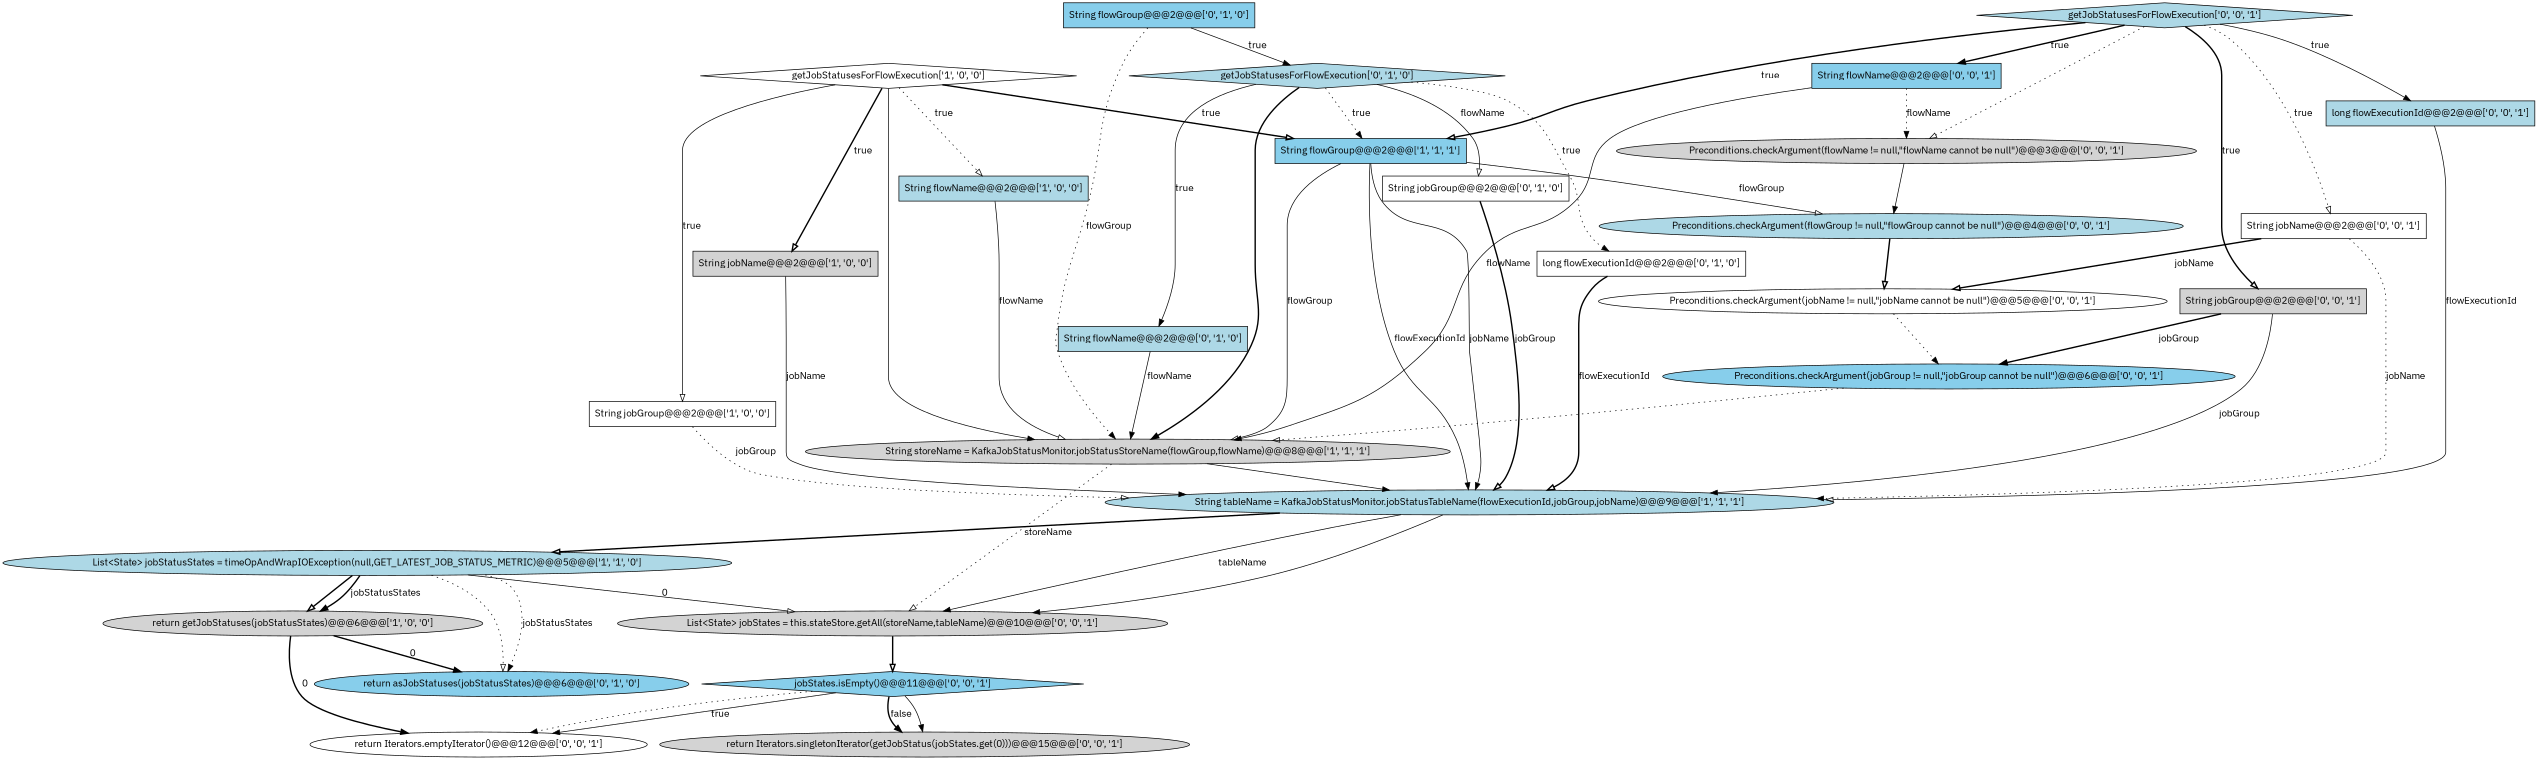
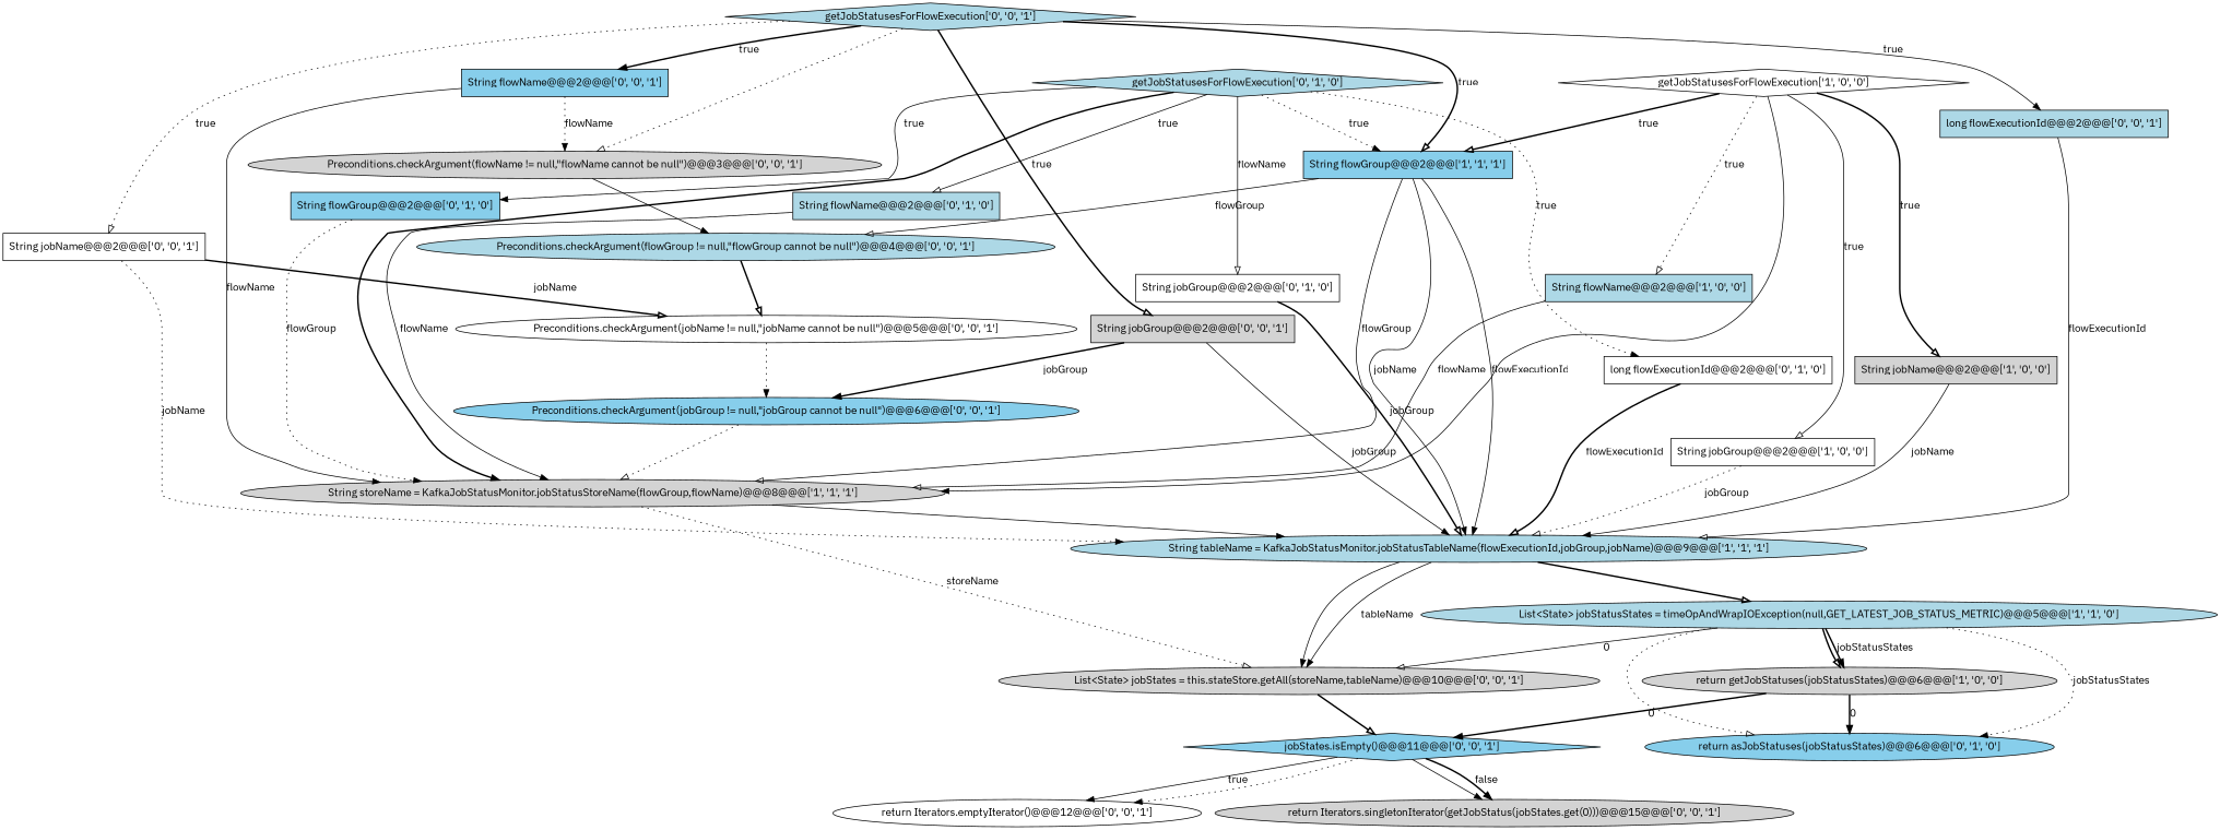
  digraph {
    fontname="IBM Plex Sans"
    node [fillcolor=lightblue fontname="IBM Plex Sans" shape=box style=filled]
    edge [arrowhead=normal fontname="IBM Plex Sans" style=solid]
    n1 [fillcolor=skyblue label="String flowName@@@2@@@['0', '0', '1']"]
    n2 [fillcolor=lightgrey label="String storeName = KafkaJobStatusMonitor.jobStatusStoreName(flowGroup,flowName)@@@8@@@['1', '1', '1']" shape=ellipse]
    n3 [fillcolor=lightgrey label="Preconditions.checkArgument(flowName != null,\"flowName cannot be null\")@@@3@@@['0', '0', '1']" shape=ellipse]
    n4 [label="String tableName = KafkaJobStatusMonitor.jobStatusTableName(flowExecutionId,jobGroup,jobName)@@@9@@@['1', '1', '1']" shape=ellipse]
    n5 [fillcolor=lightgrey label="List<State> jobStates = this.stateStore.getAll(storeName,tableName)@@@10@@@['0', '0', '1']" shape=ellipse]
    n6 [label="Preconditions.checkArgument(flowGroup != null,\"flowGroup cannot be null\")@@@4@@@['0', '0', '1']" shape=ellipse]
    n7 [fillcolor=lightgrey label="String jobGroup@@@2@@@['0', '0', '1']"]
    n8 [fillcolor=skyblue label="Preconditions.checkArgument(jobGroup != null,\"jobGroup cannot be null\")@@@6@@@['0', '0', '1']" shape=ellipse]
    n9 [label="List<State> jobStatusStates = timeOpAndWrapIOException(null,GET_LATEST_JOB_STATUS_METRIC)@@@5@@@['1', '1', '0']" shape=ellipse]
    n10 [label="getJobStatusesForFlowExecution['0', '0', '1']" shape=diamond]
    n11 [fillcolor=skyblue label="String flowGroup@@@2@@@['1', '1', '1']"]
    n12 [fillcolor=white label="String jobName@@@2@@@['0', '0', '1']"]
    n13 [label="long flowExecutionId@@@2@@@['0', '0', '1']"]
    n14 [fillcolor=white label="Preconditions.checkArgument(jobName != null,\"jobName cannot be null\")@@@5@@@['0', '0', '1']" shape=ellipse]
    n15 [fillcolor=white label="return Iterators.emptyIterator()@@@12@@@['0', '0', '1']" shape=ellipse]
    n16 [fillcolor=skyblue label="String flowGroup@@@2@@@['0', '1', '0']"]
    n17 [fillcolor=skyblue label="jobStates.isEmpty()@@@11@@@['0', '0', '1']" shape=diamond]
    n18 [label="getJobStatusesForFlowExecution['0', '1', '0']" shape=diamond]
    n19 [fillcolor=white label="String jobGroup@@@2@@@['0', '1', '0']"]
    n20 [fillcolor=white label="long flowExecutionId@@@2@@@['0', '1', '0']"]
    n21 [label="String flowName@@@2@@@['0', '1', '0']"]
    n22 [fillcolor=lightgrey label="return getJobStatuses(jobStatusStates)@@@6@@@['1', '0', '0']" shape=ellipse]
    n23 [fillcolor=skyblue label="return asJobStatuses(jobStatusStates)@@@6@@@['0', '1', '0']" shape=ellipse]
    n24 [fillcolor=lightgrey label="return Iterators.singletonIterator(getJobStatus(jobStates.get(0)))@@@15@@@['0', '0', '1']" shape=ellipse]
    n25 [fillcolor=white label="String jobGroup@@@2@@@['1', '0', '0']"]
    n26 [label="String flowName@@@2@@@['1', '0', '0']"]
    n27 [fillcolor=white label="getJobStatusesForFlowExecution['1', '0', '0']" shape=diamond]
    n28 [fillcolor=lightgrey label="String jobName@@@2@@@['1', '0', '0']"]
    n1 -> n2 [label=flowName]
    n1 -> n3 [label=flowName style=dotted]
    n2 -> n4
    n2 -> n5 [arrowhead=onormal label=storeName style=dotted]
    n3 -> n6
    n4 -> n5 [label=tableName]
    n4 -> n5
    n4 -> n9 [arrowhead=onormal style=bold]
    n5 -> n17 [arrowhead=onormal style=bold]
    n6 -> n14 [arrowhead=onormal style=bold]
    n7 -> n4 [label=jobGroup]
    n7 -> n8 [label=jobGroup style=bold]
    n8 -> n2 [arrowhead=onormal style=dotted]
    n9 -> n5 [arrowhead=onormal label=0]
    n9 -> n22 [arrowhead=onormal style=bold]
    n9 -> n22 [label=jobStatusStates style=bold]
    n9 -> n23 [label=jobStatusStates style=dotted]
    n9 -> n23 [arrowhead=onormal style=dotted]
    n10 -> n1 [label=true style=bold]
    n10 -> n3 [arrowhead=onormal style=dotted]
    n10 -> n7 [arrowhead=onormal label=true style=bold]
    n10 -> n11 [arrowhead=onormal label=true style=bold]
    n10 -> n12 [arrowhead=onormal label=true style=dotted]
    n10 -> n13 [label=true]
    n11 -> n2 [arrowhead=onormal label=flowGroup]
    n11 -> n4 [label=jobName]
    n11 -> n4 [label=flowExecutionId]
    n11 -> n6 [arrowhead=onormal label=flowGroup]
    n12 -> n4 [label=jobName style=dotted]
    n12 -> n14 [arrowhead=onormal label=jobName style=bold]
    n13 -> n4 [arrowhead=onormal label=flowExecutionId]
    n14 -> n8 [style=dotted]
    n16 -> n2 [label=flowGroup style=dotted]
    n17 -> n15 [label=true]
    n17 -> n15 [style=dotted]
    n17 -> n24
    n17 -> n24 [label=false style=bold]
    n18 -> n2 [style=bold]
    n18 -> n11 [label=true style=dotted]
-   n16 -> n18 [label=true]
+   n18 -> n16 [label=true]
    n18 -> n19 [arrowhead=onormal label=flowName]
    n18 -> n20 [label=true style=dotted]
-   n18 -> n21 [label=true]
+   n18 -> n21 [arrowhead=onormal label=true]
    n19 -> n4 [arrowhead=onormal label=jobGroup style=bold]
    n20 -> n4 [arrowhead=onormal label=flowExecutionId style=bold]
    n21 -> n2 [label=flowName]
-   n22 -> n15 [label=0 style=bold]
+   n22 -> n17 [label=0 style=bold]
    n22 -> n23 [label=0 style=bold]
    n25 -> n4 [arrowhead=onormal label=jobGroup style=dotted]
    n26 -> n2 [arrowhead=onormal label=flowName]
    n27 -> n2
    n27 -> n11 [arrowhead=onormal label=true style=bold]
    n27 -> n25 [arrowhead=onormal label=true]
    n27 -> n26 [arrowhead=onormal label=true style=dotted]
    n27 -> n28 [arrowhead=onormal label=true style=bold]
    n28 -> n4 [label=jobName]
  }
